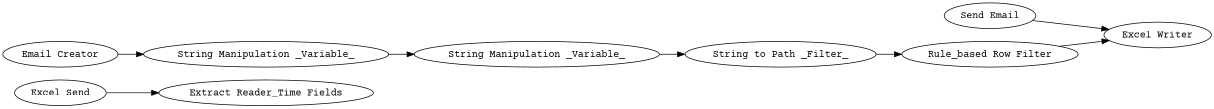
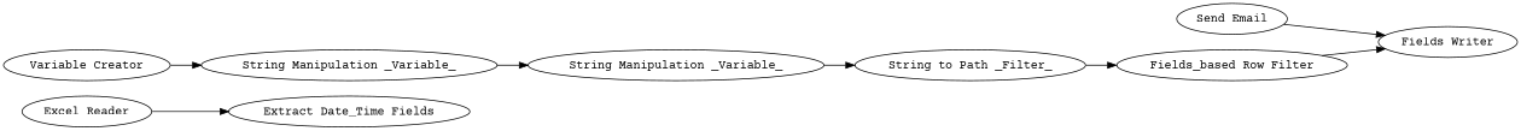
  digraph {
    fontname="Courier Prime"
    rankdir=LR
    node [fontname="Courier Prime"]
    edge [fontname="Courier Prime"]
-   n1 [label="Extract Reader_Time Fields"]
-   n2 [label="Rule_based Row Filter"]
-   n3 [label="Excel Writer"]
+   n1 [label="Extract Date_Time Fields"]
+   n2 [label="Fields_based Row Filter"]
+   n3 [label="Fields Writer"]
    n4 [label="Send Email"]
    n5 [label="String Manipulation _Variable_"]
    n6 [label="String Manipulation _Variable_"]
    n7 [label="String to Path _Filter_"]
-   n8 [label="Email Creator"]
-   n9 [label="Excel Send"]
+   n8 [label="Variable Creator"]
+   n9 [label="Excel Reader"]
    n2 -> n3
    n4 -> n3
    n5 -> n6
    n6 -> n7
    n7 -> n2
    n8 -> n5
    n9 -> n1
  }
